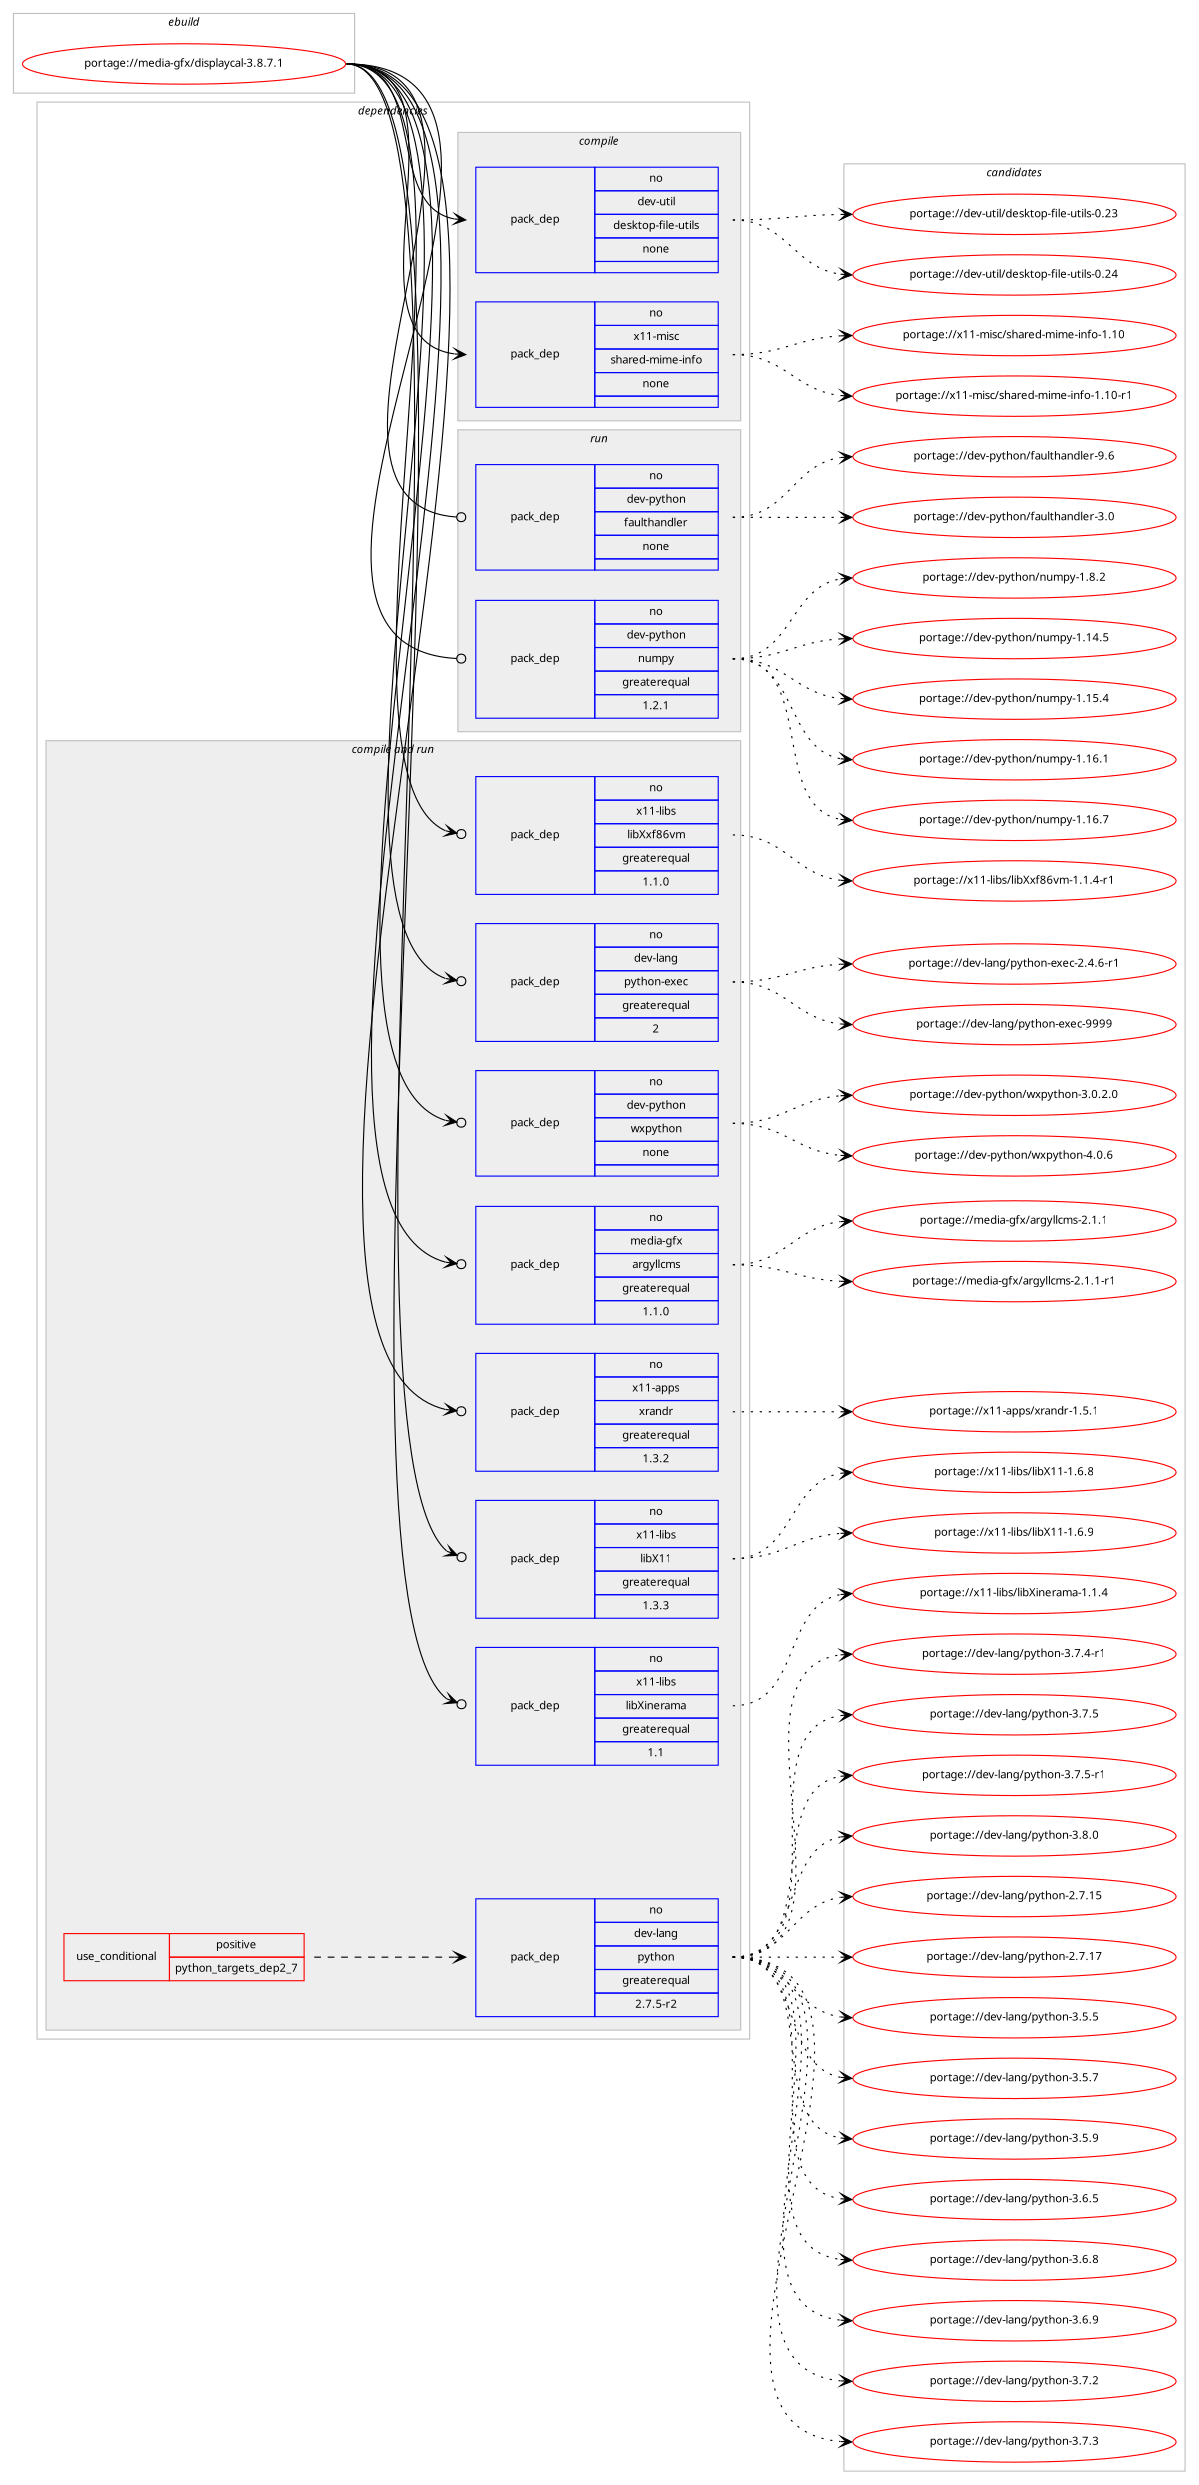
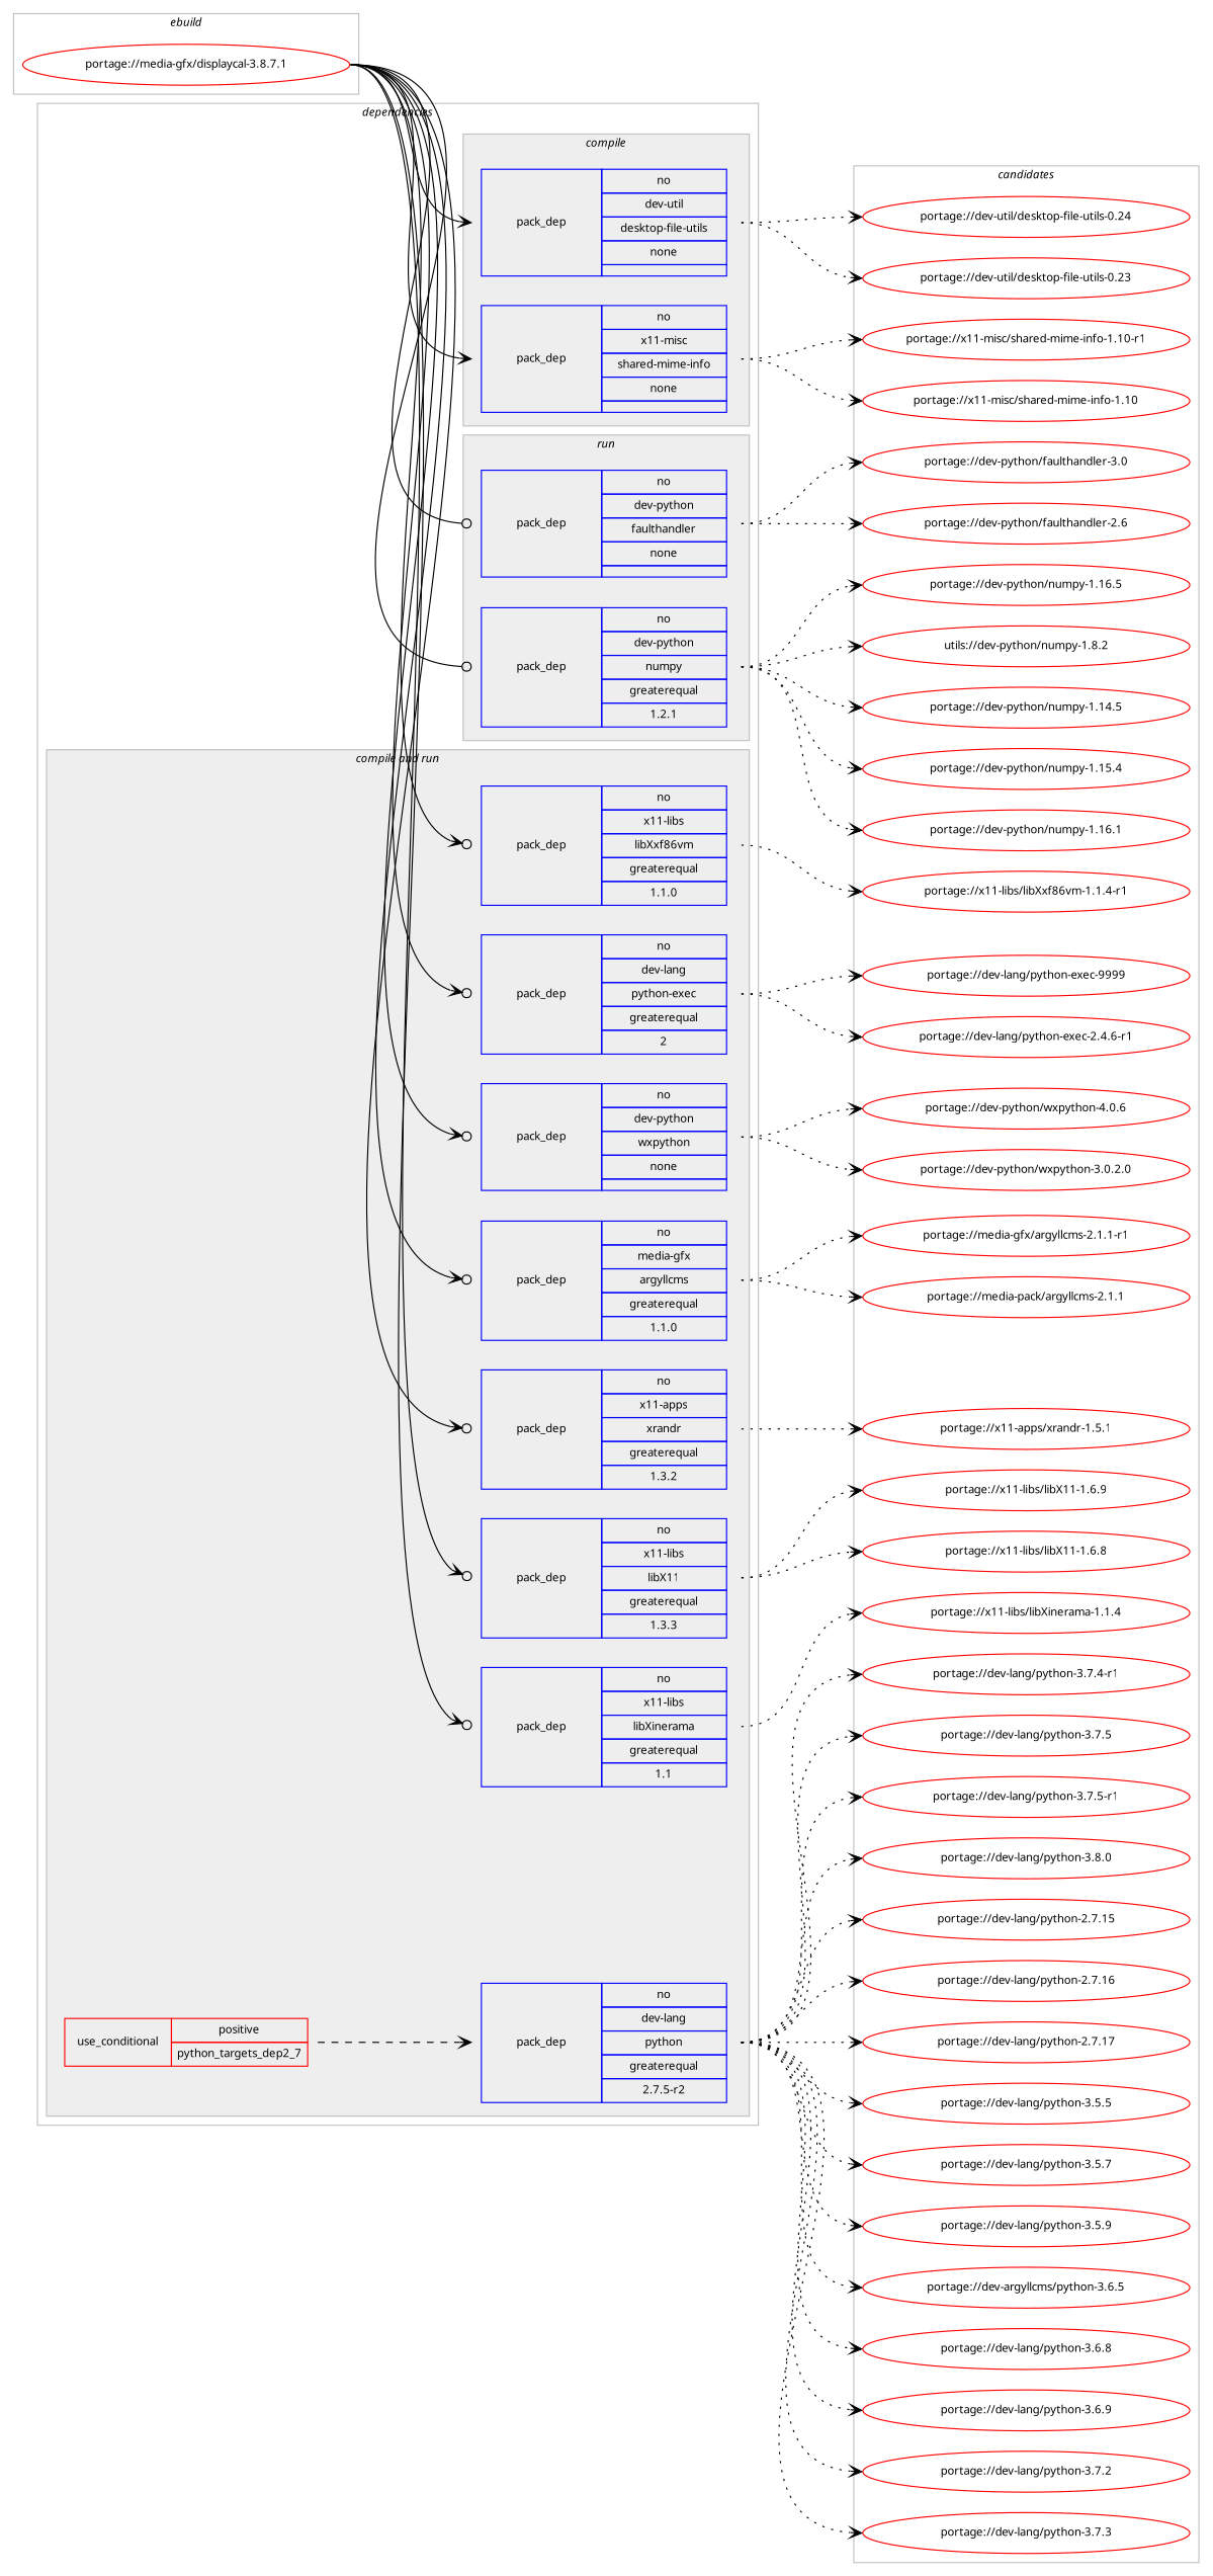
  digraph {
    compound=true
    concentrate=true
    fontname="Noto Sans"
    fontsize=10
    newrank=true
    rankdir=LR
    ranksep=1.5
    node [color=red fontname="Noto Sans" fontsize=10]
    edge [arrowhead=vee fontname="Noto Sans" headport=w style=dotted tailport=e weight=100]
    n1 [label="portage://media-gfx/displaycal-3.8.7.1" width=4]
    n2 [color=blue label=<<TABLE BORDER="0" CELLBORDER="1" CELLSPACING="0" CELLPADDING="4" WIDTH="220"><TR><TD ROWSPAN="6" CELLPADDING="30">pack_dep</TD></TR><TR><TD WIDTH="110">no</TD></TR><TR><TD>dev-util</TD></TR><TR><TD>desktop-file-utils</TD></TR><TR><TD>none</TD></TR><TR><TD></TD></TR></TABLE>> shape=none]
    n3 [color=blue label=<<TABLE BORDER="0" CELLBORDER="1" CELLSPACING="0" CELLPADDING="4" WIDTH="220"><TR><TD ROWSPAN="6" CELLPADDING="30">pack_dep</TD></TR><TR><TD WIDTH="110">no</TD></TR><TR><TD>x11-misc</TD></TR><TR><TD>shared-mime-info</TD></TR><TR><TD>none</TD></TR><TR><TD></TD></TR></TABLE>> shape=none]
    n4 [color=blue label=<<TABLE BORDER="0" CELLBORDER="1" CELLSPACING="0" CELLPADDING="4" WIDTH="220"><TR><TD ROWSPAN="6" CELLPADDING="30">pack_dep</TD></TR><TR><TD WIDTH="110">no</TD></TR><TR><TD>dev-lang</TD></TR><TR><TD>python</TD></TR><TR><TD>greaterequal</TD></TR><TR><TD>2.7.5-r2</TD></TR></TABLE>> shape=none]
    n5 [label=<<TABLE BORDER="0" CELLBORDER="1" CELLSPACING="0" CELLPADDING="4"><TR><TD ROWSPAN="3" CELLPADDING="10">use_conditional</TD></TR><TR><TD>positive</TD></TR><TR><TD>python_targets_dep2_7</TD></TR></TABLE>> shape=none]
    n6 [color=blue label=<<TABLE BORDER="0" CELLBORDER="1" CELLSPACING="0" CELLPADDING="4" WIDTH="220"><TR><TD ROWSPAN="6" CELLPADDING="30">pack_dep</TD></TR><TR><TD WIDTH="110">no</TD></TR><TR><TD>dev-lang</TD></TR><TR><TD>python-exec</TD></TR><TR><TD>greaterequal</TD></TR><TR><TD>2</TD></TR></TABLE>> shape=none]
    n7 [color=blue label=<<TABLE BORDER="0" CELLBORDER="1" CELLSPACING="0" CELLPADDING="4" WIDTH="220"><TR><TD ROWSPAN="6" CELLPADDING="30">pack_dep</TD></TR><TR><TD WIDTH="110">no</TD></TR><TR><TD>dev-python</TD></TR><TR><TD>wxpython</TD></TR><TR><TD>none</TD></TR><TR><TD></TD></TR></TABLE>> shape=none]
    n8 [color=blue label=<<TABLE BORDER="0" CELLBORDER="1" CELLSPACING="0" CELLPADDING="4" WIDTH="220"><TR><TD ROWSPAN="6" CELLPADDING="30">pack_dep</TD></TR><TR><TD WIDTH="110">no</TD></TR><TR><TD>media-gfx</TD></TR><TR><TD>argyllcms</TD></TR><TR><TD>greaterequal</TD></TR><TR><TD>1.1.0</TD></TR></TABLE>> shape=none]
    n9 [color=blue label=<<TABLE BORDER="0" CELLBORDER="1" CELLSPACING="0" CELLPADDING="4" WIDTH="220"><TR><TD ROWSPAN="6" CELLPADDING="30">pack_dep</TD></TR><TR><TD WIDTH="110">no</TD></TR><TR><TD>x11-apps</TD></TR><TR><TD>xrandr</TD></TR><TR><TD>greaterequal</TD></TR><TR><TD>1.3.2</TD></TR></TABLE>> shape=none]
    n10 [color=blue label=<<TABLE BORDER="0" CELLBORDER="1" CELLSPACING="0" CELLPADDING="4" WIDTH="220"><TR><TD ROWSPAN="6" CELLPADDING="30">pack_dep</TD></TR><TR><TD WIDTH="110">no</TD></TR><TR><TD>x11-libs</TD></TR><TR><TD>libX11</TD></TR><TR><TD>greaterequal</TD></TR><TR><TD>1.3.3</TD></TR></TABLE>> shape=none]
    n11 [color=blue label=<<TABLE BORDER="0" CELLBORDER="1" CELLSPACING="0" CELLPADDING="4" WIDTH="220"><TR><TD ROWSPAN="6" CELLPADDING="30">pack_dep</TD></TR><TR><TD WIDTH="110">no</TD></TR><TR><TD>x11-libs</TD></TR><TR><TD>libXinerama</TD></TR><TR><TD>greaterequal</TD></TR><TR><TD>1.1</TD></TR></TABLE>> shape=none]
    n12 [color=blue label=<<TABLE BORDER="0" CELLBORDER="1" CELLSPACING="0" CELLPADDING="4" WIDTH="220"><TR><TD ROWSPAN="6" CELLPADDING="30">pack_dep</TD></TR><TR><TD WIDTH="110">no</TD></TR><TR><TD>x11-libs</TD></TR><TR><TD>libXxf86vm</TD></TR><TR><TD>greaterequal</TD></TR><TR><TD>1.1.0</TD></TR></TABLE>> shape=none]
    n13 [color=blue label=<<TABLE BORDER="0" CELLBORDER="1" CELLSPACING="0" CELLPADDING="4" WIDTH="220"><TR><TD ROWSPAN="6" CELLPADDING="30">pack_dep</TD></TR><TR><TD WIDTH="110">no</TD></TR><TR><TD>dev-python</TD></TR><TR><TD>faulthandler</TD></TR><TR><TD>none</TD></TR><TR><TD></TD></TR></TABLE>> shape=none]
    n14 [color=blue label=<<TABLE BORDER="0" CELLBORDER="1" CELLSPACING="0" CELLPADDING="4" WIDTH="220"><TR><TD ROWSPAN="6" CELLPADDING="30">pack_dep</TD></TR><TR><TD WIDTH="110">no</TD></TR><TR><TD>dev-python</TD></TR><TR><TD>numpy</TD></TR><TR><TD>greaterequal</TD></TR><TR><TD>1.2.1</TD></TR></TABLE>> shape=none]
    n15 [label="portage://dev-util/desktop-file-utils-0.23" width=4]
    n16 [label="portage://dev-util/desktop-file-utils-0.24" width=4]
    n17 [label="portage://x11-misc/shared-mime-info-1.10" width=4]
    n18 [label="portage://x11-misc/shared-mime-info-1.10-r1" width=4]
    n19 [label="portage://dev-lang/python-2.7.15" width=4]
+   n20 [label="portage://dev-lang/python-2.7.16" width=4]
    n21 [label="portage://dev-lang/python-2.7.17" width=4]
    n22 [label="portage://dev-lang/python-3.5.5" width=4]
    n23 [label="portage://dev-lang/python-3.5.7" width=4]
    n24 [label="portage://dev-lang/python-3.5.9" width=4]
-   n25 [label="portage://dev-lang/python-3.6.5" width=4]
+   n25 [label="portage://dev-argyllcms/python-3.6.5" width=4]
    n26 [label="portage://dev-lang/python-3.6.8" width=4]
    n27 [label="portage://dev-lang/python-3.6.9" width=4]
    n28 [label="portage://dev-lang/python-3.7.2" width=4]
    n29 [label="portage://dev-lang/python-3.7.3" width=4]
    n30 [label="portage://dev-lang/python-3.7.4-r1" width=4]
    n31 [label="portage://dev-lang/python-3.7.5" width=4]
    n32 [label="portage://dev-lang/python-3.7.5-r1" width=4]
    n33 [label="portage://dev-lang/python-3.8.0" width=4]
    n34 [label="portage://dev-lang/python-exec-2.4.6-r1" width=4]
    n35 [label="portage://dev-lang/python-exec-9999" width=4]
    n36 [label="portage://dev-python/wxpython-3.0.2.0" width=4]
    n37 [label="portage://dev-python/wxpython-4.0.6" width=4]
-   n38 [label="portage://media-gfx/argyllcms-2.1.1" width=4]
+   n38 [label="portage://media-pack/argyllcms-2.1.1" width=4]
    n39 [label="portage://media-gfx/argyllcms-2.1.1-r1" width=4]
    n40 [label="portage://x11-apps/xrandr-1.5.1" width=4]
    n41 [label="portage://x11-libs/libX11-1.6.8" width=4]
    n42 [label="portage://x11-libs/libX11-1.6.9" width=4]
    n43 [label="portage://x11-libs/libXinerama-1.1.4" width=4]
    n44 [label="portage://x11-libs/libXxf86vm-1.1.4-r1" width=4]
-   n45 [label="portage://dev-python/faulthandler-9.6" width=4]
+   n45 [label="portage://dev-python/faulthandler-2.6" width=4]
    n46 [label="portage://dev-python/faulthandler-3.0" width=4]
    n47 [label="portage://dev-python/numpy-1.14.5" width=4]
    n48 [label="portage://dev-python/numpy-1.15.4" width=4]
    n49 [label="portage://dev-python/numpy-1.16.1" width=4]
-   n50 [label="portage://dev-python/numpy-1.16.7" width=4]
-   n51 [label="portage://dev-python/numpy-1.8.2" width=4]
+   n50 [label="portage://dev-python/numpy-1.16.5" width=4]
+   n51 [label="utils://dev-python/numpy-1.8.2" width=4]
    subgraph cluster_1 {
      color=gray
      label=<<i>ebuild</i>>
      rank=same
      n1
    }
    subgraph cluster_2 {
      color=gray
      label=<<i>dependencies</i>>
      subgraph cluster_3 {
        color=gray
        fillcolor="#eeeeee"
        label=<<i>compile</i>>
        style=filled
        subgraph sub_4 {
          color=gray
          fillcolor="#eeeeee"
          label=<<i>compile</i>>
          style=filled
          n2
        }
        subgraph sub_5 {
          color=gray
          fillcolor="#eeeeee"
          label=<<i>compile</i>>
          style=filled
          n3
        }
      }
      subgraph cluster_6 {
        color=gray
        fillcolor="#eeeeee"
        label=<<i>compile and run</i>>
        style=filled
        subgraph sub_7 {
          color=gray
          fillcolor="#eeeeee"
          label=<<i>compile and run</i>>
          style=filled
          n5
          subgraph sub_8 {
            color=gray
            fillcolor="#eeeeee"
            label=<<i>compile and run</i>>
            style=filled
            n4
          }
        }
        subgraph sub_9 {
          color=gray
          fillcolor="#eeeeee"
          label=<<i>compile and run</i>>
          style=filled
          n6
        }
        subgraph sub_10 {
          color=gray
          fillcolor="#eeeeee"
          label=<<i>compile and run</i>>
          style=filled
          n7
        }
        subgraph sub_11 {
          color=gray
          fillcolor="#eeeeee"
          label=<<i>compile and run</i>>
          style=filled
          n8
        }
        subgraph sub_12 {
          color=gray
          fillcolor="#eeeeee"
          label=<<i>compile and run</i>>
          style=filled
          n9
        }
        subgraph sub_13 {
          color=gray
          fillcolor="#eeeeee"
          label=<<i>compile and run</i>>
          style=filled
          n10
        }
        subgraph sub_14 {
          color=gray
          fillcolor="#eeeeee"
          label=<<i>compile and run</i>>
          style=filled
          n11
        }
        subgraph sub_15 {
          color=gray
          fillcolor="#eeeeee"
          label=<<i>compile and run</i>>
          style=filled
          n12
        }
      }
      subgraph cluster_16 {
        color=gray
        fillcolor="#eeeeee"
        label=<<i>run</i>>
        style=filled
        subgraph sub_17 {
          color=gray
          fillcolor="#eeeeee"
          label=<<i>run</i>>
          style=filled
          n13
        }
        subgraph sub_18 {
          color=gray
          fillcolor="#eeeeee"
          label=<<i>run</i>>
          style=filled
          n14
        }
      }
    }
    subgraph cluster_19 {
      color=gray
      label=<<i>candidates</i>>
      rank=same
      subgraph sub_20 {
        color=black
        label=<<i>candidates</i>>
        nodesep=1
        rank=same
        n15
        n16
      }
      subgraph sub_21 {
        color=black
        label=<<i>candidates</i>>
        nodesep=1
        rank=same
        n17
        n18
      }
      subgraph sub_22 {
        color=black
        label=<<i>candidates</i>>
        nodesep=1
        rank=same
        n19
+       n20
        n21
        n22
        n23
        n24
        n25
        n26
        n27
        n28
        n29
        n30
        n31
        n32
        n33
      }
      subgraph sub_23 {
        color=black
        label=<<i>candidates</i>>
        nodesep=1
        rank=same
        n34
        n35
      }
      subgraph sub_24 {
        color=black
        label=<<i>candidates</i>>
        nodesep=1
        rank=same
        n36
        n37
      }
      subgraph sub_25 {
        color=black
        label=<<i>candidates</i>>
        nodesep=1
        rank=same
        n38
        n39
      }
      subgraph sub_26 {
        color=black
        label=<<i>candidates</i>>
        nodesep=1
        rank=same
        n40
      }
      subgraph sub_27 {
        color=black
        label=<<i>candidates</i>>
        nodesep=1
        rank=same
        n41
        n42
      }
      subgraph sub_28 {
        color=black
        label=<<i>candidates</i>>
        nodesep=1
        rank=same
        n43
      }
      subgraph sub_29 {
        color=black
        label=<<i>candidates</i>>
        nodesep=1
        rank=same
        n44
      }
      subgraph sub_30 {
        color=black
        label=<<i>candidates</i>>
        nodesep=1
        rank=same
        n45
        n46
      }
      subgraph sub_31 {
        color=black
        label=<<i>candidates</i>>
        nodesep=1
        rank=same
        n47
        n48
        n49
        n50
        n51
      }
    }
    n1 -> n2 [style=solid weight=20]
    n1 -> n3 [style=solid weight=20]
    n1 -> n6 [arrowhead=odotvee style=solid weight=20]
    n1 -> n7 [arrowhead=odotvee style=solid weight=20]
    n1 -> n8 [arrowhead=odotvee style=solid weight=20]
    n1 -> n9 [arrowhead=odotvee style=solid weight=20]
    n1 -> n10 [arrowhead=odotvee style=solid weight=20]
    n1 -> n11 [arrowhead=odotvee style=solid weight=20]
    n1 -> n12 [arrowhead=odotvee style=solid weight=20]
    n1 -> n13 [arrowhead=odot style=solid weight=20]
    n1 -> n14 [arrowhead=odot style=solid weight=20]
    n2 -> n15
    n2 -> n16
    n3 -> n17
    n3 -> n18
    n4 -> n19
+   n4 -> n20
    n4 -> n21
    n4 -> n22
    n4 -> n23
    n4 -> n24
    n4 -> n25
    n4 -> n26
    n4 -> n27
    n4 -> n28
    n4 -> n29
    n4 -> n30
    n4 -> n31
    n4 -> n32
    n4 -> n33
    n5 -> n4 [style=dashed weight=20]
    n6 -> n34
    n6 -> n35
    n7 -> n36
    n7 -> n37
    n8 -> n38
    n8 -> n39
    n9 -> n40
    n10 -> n41
    n10 -> n42
    n11 -> n43
    n12 -> n44
    n13 -> n45
    n13 -> n46
    n14 -> n47
    n14 -> n48
    n14 -> n49
    n14 -> n50
    n14 -> n51
  }
